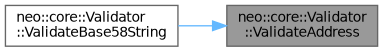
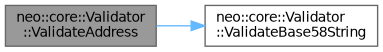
  digraph {
    rankdir=LR
    node [fontname=Helvetica fontsize=10 shape=box style=filled]
    n1 [color=gray40 fillcolor=grey60 fontcolor=black height=0.2 label="neo::core::Validator\l::ValidateAddress" width=0.4]
    n2 [color=grey40 fillcolor=white height=0.2 label="neo::core::Validator\l::ValidateBase58String" width=0.4]
-   n2 -> n1 [color=steelblue1 fontname=Helvetica fontsize=10 labelfontname=Helvetica labelfontsize=10 style=solid]
+   n1 -> n2 [color=steelblue1 fontname=Helvetica fontsize=10 labelfontname=Helvetica labelfontsize=10 style=solid]
  }
